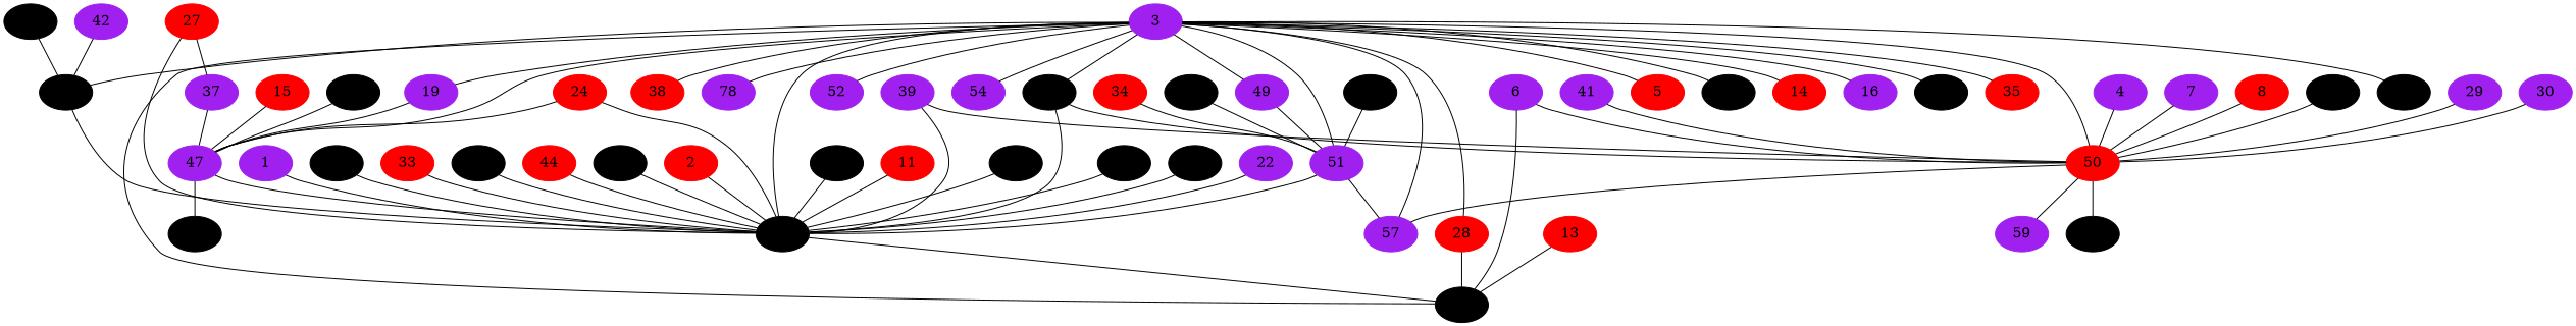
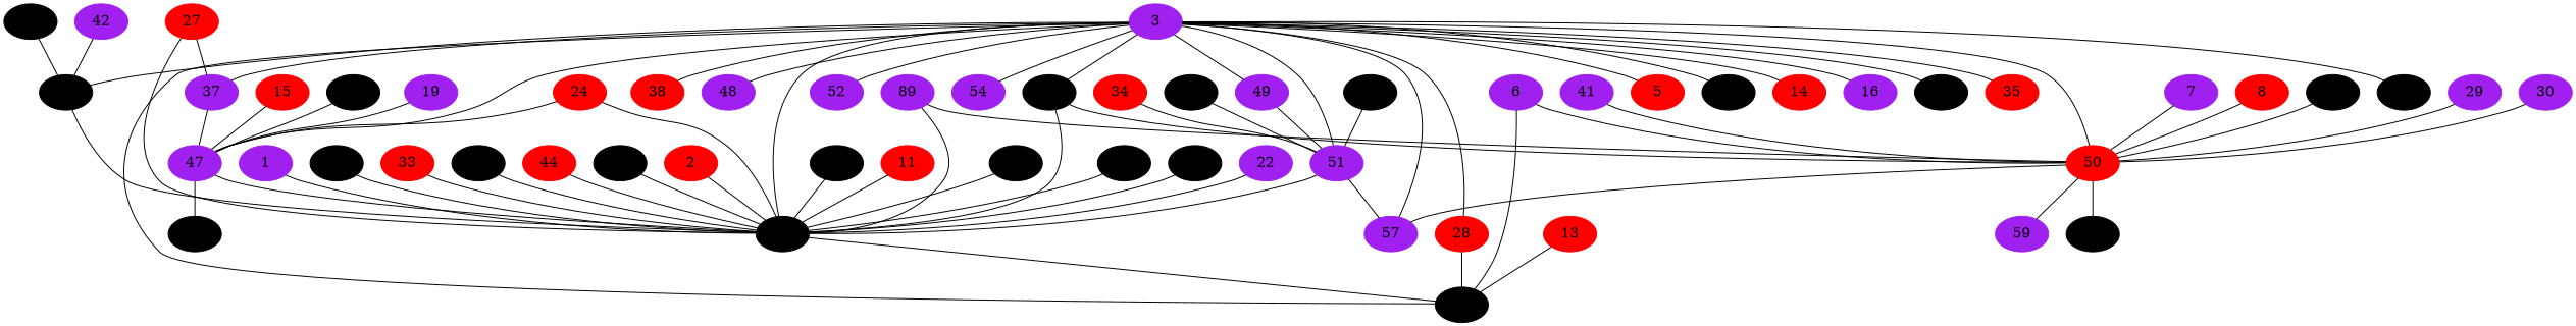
  graph {
    node [color=purple style=filled]
    edge [weight=1.0]
    55 [color=black]
    1
    58 [color=black]
    2 [color=red]
    3
    5 [color=red]
    10 [color=black]
    14 [color=red]
    16
    28 [color=red]
    31 [color=black]
    35 [color=red]
    36 [color=black]
    37
    38 [color=red]
    46 [color=black]
    47
-   48 [label=78]
+   48
    49
    50 [color=red]
    51
    52
    53 [color=black]
    54
    57
    60 [color=black]
    56 [color=black]
    59
-   4
    6
    7
    8 [color=red]
    9 [color=black]
    11 [color=red]
    12 [color=black]
    13 [color=red]
    15 [color=red]
    17 [color=black]
    18 [color=black]
    19
    20 [color=black]
    21 [color=black]
    22
    23 [color=black]
    24 [color=red]
    25 [color=black]
    27 [color=red]
    29
    30
    32 [color=black]
    33 [color=red]
    34 [color=red]
-   39
+   39 [label=89]
    40 [color=black]
    41
    42
    43 [color=black]
    44 [color=red]
    45 [color=black]
    55 -- 58
    1 -- 55
    2 -- 55
    3 -- 55 [weight=2.0]
    3 -- 58
    3 -- 5
    3 -- 10
    3 -- 14
    3 -- 16
    3 -- 28
    3 -- 31
    3 -- 35
    3 -- 36
-   3 -- 19
+   3 -- 37
    3 -- 38
    3 -- 46
    3 -- 47
    3 -- 48
    3 -- 49
    3 -- 50
    3 -- 51
    3 -- 52
    3 -- 53
    3 -- 54
    3 -- 57
    28 -- 58
    37 -- 47
    46 -- 55
    46 -- 50
    47 -- 55
    47 -- 60
    49 -- 51
    50 -- 57
    50 -- 56 [weight=2.0]
    50 -- 59
    51 -- 55 [weight=2.0]
    51 -- 57
    53 -- 55
-   4 -- 50
    6 -- 58
    6 -- 50
    7 -- 50
    8 -- 50
    9 -- 55
    11 -- 55
    12 -- 55
    13 -- 58
    15 -- 47
    17 -- 55
    18 -- 51
    19 -- 47
    20 -- 55
    21 -- 53
    22 -- 55
    23 -- 47
    24 -- 55
    24 -- 47
    25 -- 50
    27 -- 55
    27 -- 37
    29 -- 50
    30 -- 50
    32 -- 55
    33 -- 55
    34 -- 51
    39 -- 55
    39 -- 50
    40 -- 55
    41 -- 50
    42 -- 53
    43 -- 51
    44 -- 55
    45 -- 55
  }
